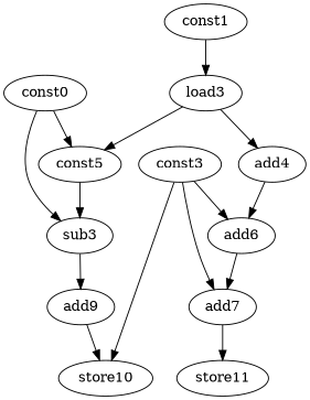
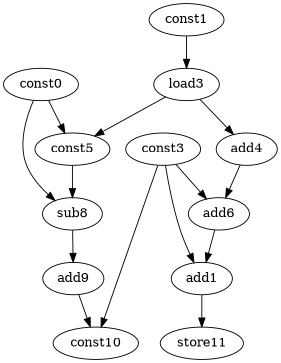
  digraph {
    node [opcode=add]
    edge [operand=0]
    const0 [opcode=const]
    n2 [label=const5 opcode=sub]
-   sub8 [opcode=sub label=sub3]
+   sub8 [opcode=sub]
    add4
    add6
    add9
    const1 [opcode=const]
    load3 [opcode=load]
-   store10 [opcode=store]
+   store10 [opcode=store label=const10]
    n10 [label=const3 opcode=const]
-   add7
+   add7 [label=add1]
    n12 [label=store11 opcode=output]
    const0 -> n2
    const0 -> sub8
    n2 -> sub8 [operand=1]
    sub8 -> add9
    add4 -> add6 [operand=1]
    add6 -> add7 [operand=1]
    add9 -> store10
    const1 -> load3
    load3 -> n2 [operand=1]
    load3 -> add4 [operand=1]
    n10 -> add6
    n10 -> store10 [operand=1]
    n10 -> add7
    add7 -> n12
  }
